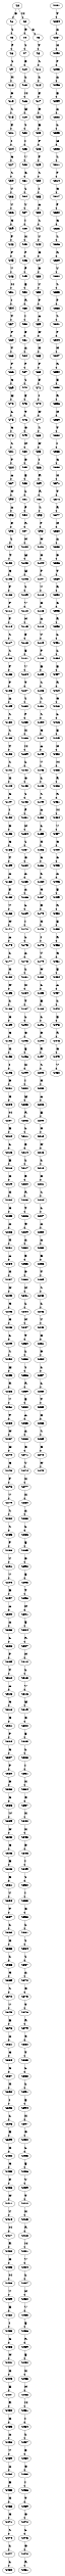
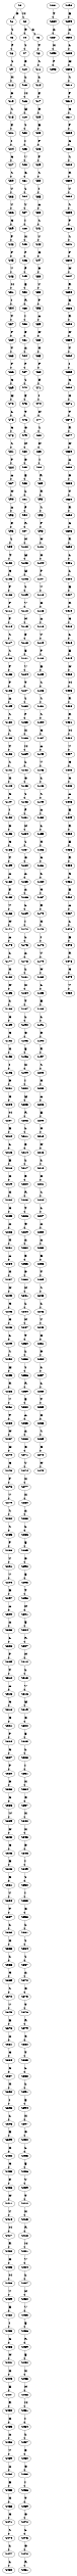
  strict digraph {
    S0
    S1
    S2
    S3
    S4
    S5
    S6
    S7
    S8
    S9
    S10
    S11
    S12
    S13
    S14
    S15
    S16
    S17
    S18
    S19
    S20
    S21
    S22
    S23
    S24
    S25
    S26
    S27
    S28
    S29
    S30
    S31
    S32
    S33
    S34
    S35
    S36
    S37
    S38
    S39
    S40
    S41
    S42
    S43
    S44
    S45
    S46
    S47
    S48
    S49
    S50
    S51
    S52
    S53
    S54
    S55
    S56
    S57
    S58
    S59
    S60
    S61
    S62
    S63
    S64
    S65
    S66
    S67
    S68
    S69
    S70
    S71
    S72
    S73
    S74
    S75
    S76
    S77
    S78
    S79
    S80
    S81
    S82
    S83
    S84
    S85
    S86
    S87
    S88
    S89
    S90
    S91
    S92
    S93
    S94
    S95
    S96
    S97
    S98
    S99
    S100
    S101
    S102
    S103
    S104
    S105
    S106
    S107
    S108
    S109
    S110
    S111
    S112
    S113
    S114
    S115
    S116
    S117
    S118
    S119
    S120
    S121
    S122
    S123
    S124
    S125
    S126
    S127
    S128
    S129
    S130
    S131
    S132
    S133
    S134
    S135
    S136
    S137
    S138
    S139
    S140
    S141
    S142
    S143
    S144
    S145
    S146
    S147
    S148
    S149
    S150
    S151
    S152
    S153
    S154
    S155
    S156
    S157
    S158
    S159
    S160
    S161
    S162
    S163
    S164
    S165
    S166
    S167
    S168
    S169
    S170
    S171
    S172
    S173
    S174
    S175
    S176
    S177
    S178
    S179
    S180
    S181
    S182
    S183
    S184
    S185
    S186
    S187
    S188
    S189
    S190
    S191
    S192
    S193
    S194
    S195
    S196
    S197
    S198
    S199
    S200
    S201
    S202
    S203
    S204
    S205
    S206
    S207
    S208
    S209
    S210
    S211
    S212
    S213
    S214
    S215
    S216
    S217
    S218
    S219
    S220
    S221
    S222
    S223
    S224
    S225
    S226
    S227
    S228
    S229
    S230
    S231
    S232
    S233
    S234
    S235
    S236
    S237
    S238
    S239
    S240
    S241
    S242
    S243
    S244
    S245
    S246
    S247
    S248
    S249
    S250
    S251
    S252
    S253
    S254
    S255
    S256
    S257
    S258
    S259
    S260
    S261
    S262
    S263
    S264
    S265
    S266
    S267
    S268
    S269
    S270
    S271
    S272
    S273
    S274
    S275
    S276
    S277
    S279
    S280
    S282
    S283
    S281
    S284
    S285
    S286
    S287
    S288
    S289
    S290
    S291
    S292
    S293
    S294
    S295
    S296
    S297
    S298
    S299
    S300
    S301
    S302
    S303
    S304
    S305
    S306
    S307
    S308
    S309
    S310
    S311
    S312
    S313
    S314
    S315
    S316
    S317
    S318
    S319
    S320
    S321
    S322
    S323
    S324
    S325
    S326
    S327
    S328
    S329
    S330
    S331
    S332
    S333
    S334
    S335
    S336
    S337
    S338
    S339
    S340
    S341
    S342
    S343
    S344
    S345
    S346
    S347
    S348
    S349
    S350
    S351
    S352
    S353
    S354
    S355
    S356
    S357
    S358
    S359
    S360
    S361
    S362
    S363
    S364
    S365
    S366
    S367
    S368
    S369
    S370
    S371
    S372
    S373
    S374
    S375
    S376
    S377
    S378
    S379
    S380
    S381
    S382
    S383
    S384
    S385
    S386
    S387
    S388
    S389
    S390
    S391
    S392
    S393
    S394
    S395
    S396
    S397
    S398
    S399
    S400
    S401
    S402
    S403
    S404
    S405
    S406
    S407
    S408
    S409
    S410
    S411
    S412
    S413
    S414
    S415
    S416
    S417
    S418
    S419
    S420
    S421
    S422
    S423
    S424
    S425
    S426
    S427
    S428
    S429
    S430
    S431
    S432
    S433
    S434
    S435
    S436
    S437
    S438
    S439
    S440
    S441
    S442
    S443
    S444
    S445
    S446
    S447
    S448
    S449
    S450
    S451
    S452
    S453
    S454
    S455
    S456
    S457
    S458
    S459
    S460
    S461
    S462
    S463
    S464
    S465
    S466
    S467
    S468
    S469
    S470
    S471
    S472
    S473
    S474
    S475
    S476
    S477
    S478
    S479
    S480
    S481
    S482
    S0 -> S1 [label=D]
    S0 -> S2 [label=M]
    S1 -> S3 [label=S]
    S2 -> S4 [label=D]
    S2 -> S5 [label=A]
    S3 -> S6 [label=P]
    S4 -> S7 [label=S]
    S5 -> S8 [label=T]
    S6 -> S9 [label=S]
    S7 -> S10 [label=E]
    S8 -> S11 [label=S]
    S9 -> S12 [label=K]
    S10 -> S13 [label=L]
    S11 -> S14 [label=L]
    S12 -> S15 [label=D]
    S13 -> S16 [label=M]
    S14 -> S17 [label=F]
    S15 -> S18 [label=S]
    S16 -> S19 [label=H]
    S17 -> S20 [label=D]
    S18 -> S21 [label=F]
    S19 -> S22 [label=S]
    S20 -> S23 [label=E]
    S21 -> S24 [label=I]
    S22 -> S25 [label=I]
    S23 -> S26 [label=P]
    S24 -> S27 [label=G]
    S25 -> S28 [label=V]
    S26 -> S29 [label=P]
    S27 -> S30 [label=S]
    S28 -> S31 [label=G]
    S29 -> S32 [label=S]
    S30 -> S33 [label=Y]
    S31 -> S34 [label=S]
    S32 -> S35 [label=I]
    S33 -> S36 [label=Y]
    S34 -> S37 [label=Y]
    S35 -> S38 [label=A]
    S36 -> S39 [label=Q]
    S37 -> S40 [label=I]
    S38 -> S41 [label=S]
    S39 -> S42 [label=P]
    S40 -> S43 [label=K]
    S41 -> S44 [label=Y]
    S42 -> S45 [label=P]
    S43 -> S46 [label=P]
    S44 -> S47 [label=Q]
    S45 -> S48 [label=V]
    S46 -> S49 [label=P]
    S47 -> S50 [label=D]
    S48 -> S51 [label=M]
    S49 -> S52 [label=E]
    S50 -> S53 [label=Y]
    S51 -> S54 [label=I]
    S52 -> S55 [label=R]
    S53 -> S56 [label=P]
    S54 -> S57 [label=T]
    S55 -> S58 [label=I]
    S56 -> S59 [label=A]
    S57 -> S60 [label=P]
    S58 -> S61 [label=F]
    S59 -> S62 [label=N]
    S60 -> S63 [label=T]
    S61 -> S64 [label=A]
    S62 -> S65 [label=K]
    S63 -> S66 [label=P]
    S64 -> S67 [label=P]
    S65 -> S68 [label=P]
    S66 -> S69 [label=G]
    S67 -> S70 [label=S]
    S68 -> S71 [label=F]
    S69 -> S72 [label=H]
    S70 -> S73 [label=F]
    S71 -> S74 [label=I]
    S72 -> S75 [label=L]
    S73 -> S76 [label=T]
    S74 -> S77 [label=N]
    S75 -> S78 [label=G]
    S76 -> S79 [label=Q]
    S77 -> S80 [label=S]
    S78 -> S81 [label=S]
    S79 -> S82 [label=N]
    S80 -> S83 [label=N]
    S81 -> S84 [label=P]
    S82 -> S85 [label=D]
    S83 -> S86 [label=I]
    S84 -> S87 [label=A]
    S85 -> S88 [label=E]
    S86 -> S89 [label=R]
    S87 -> S90 [label=N]
    S88 -> S91 [label=L]
    S89 -> S92 [label=R]
    S90 -> S93 [label=A]
    S91 -> S94 [label=P]
    S92 -> S95 [label=S]
    S93 -> S96 [label=F]
    S94 -> S97 [label=R]
    S95 -> S98 [label=P]
    S96 -> S99 [label=S]
    S97 -> S100 [label=N]
    S98 -> S101 [label=N]
    S99 -> S102 [label=T]
    S100 -> S103 [label=H]
    S101 -> S104 [label=K]
    S102 -> S105 [label=Q]
    S103 -> S106 [label=H]
    S104 -> S107 [label=P]
    S105 -> S108 [label=P]
    S106 -> S109 [label=S]
    S107 -> S110 [label=V]
    S108 -> S111 [label=P]
    S109 -> S112 [label=V]
    S110 -> S113 [label=K]
    S111 -> S114 [label=P]
    S112 -> S115 [label=N]
    S113 -> S116 [label=A]
    S114 -> S117 [label=S]
    S115 -> S118 [label=F]
    S116 -> S119 [label=Y]
    S117 -> S120 [label=S]
    S118 -> S121 [label=E]
    S119 -> S122 [label=P]
    S120 -> S123 [label=P]
    S121 -> S124 [label=V]
    S122 -> S125 [label=E]
    S123 -> S126 [label=P]
    S124 -> S127 [label=T]
    S125 -> S128 [label=S]
    S126 -> S129 [label=A]
    S127 -> S130 [label=S]
    S128 -> S131 [label=S]
    S129 -> S132 [label=S]
    S130 -> S133 [label=P]
    S131 -> S134 [label=S]
    S132 -> S135 [label=S]
    S133 -> S136 [label=K]
    S134 -> S137 [label=Q]
    S135 -> S138 [label=T]
    S136 -> S139 [label=M]
    S137 -> S140 [label=A]
    S138 -> S141 [label=S]
    S139 -> S142 [label=L]
    S140 -> S143 [label=V]
    S141 -> S144 [label=K]
    S142 -> S145 [label=Q]
    S143 -> S146 [label=L]
    S144 -> S147 [label=G]
    S145 -> S148 [label=S]
    S146 -> S149 [label=S]
    S147 -> S150 [label=I]
    S148 -> S151 [label=P]
    S149 -> S152 [label=A]
    S150 -> S153 [label=D]
    S151 -> S154 [label=N]
    S152 -> S155 [label=L]
    S153 -> S156 [label=G]
    S154 -> S157 [label=S]
    S155 -> S158 [label=K]
    S156 -> S159 [label=T]
    S157 -> S160 [label=Q]
    S158 -> S161 [label=G]
    S159 -> S162 [label=A]
    S160 -> S163 [label=A]
    S161 -> S164 [label=L]
    S162 -> S165 [label=F]
    S163 -> S166 [label=A]
    S164 -> S167 [label=Q]
    S165 -> S168 [label=V]
    S166 -> S169 [label=L]
    S167 -> S170 [label=D]
    S168 -> S171 [label=N]
    S169 -> S172 [label=I]
    S170 -> S173 [label=K]
    S171 -> S174 [label=A]
    S172 -> S175 [label=L]
    S173 -> S176 [label=I]
    S174 -> S177 [label=L]
    S175 -> S178 [label=A]
    S176 -> S179 [label=Y]
    S177 -> S180 [label=K]
    S178 -> S181 [label=L]
    S179 -> S182 [label=N]
    S180 -> S183 [label=N]
    S181 -> S184 [label=K]
    S182 -> S185 [label=L]
    S183 -> S186 [label=L]
    S184 -> S187 [label=T]
    S185 -> S188 [label=E]
    S186 -> S189 [label=Q]
    S187 -> S190 [label=L]
    S188 -> S191 [label=L]
    S189 -> S192 [label=Q]
    S190 -> S193 [label=Q]
    S191 -> S194 [label=D]
    S192 -> S195 [label=K]
    S193 -> S196 [label=E]
    S194 -> S197 [label=R]
    S195 -> S198 [label=I]
    S196 -> S199 [label=K]
    S197 -> S200 [label=S]
    S198 -> S201 [label=D]
    S199 -> S202 [label=I]
    S200 -> S203 [label=K]
    S201 -> S204 [label=Q]
    S202 -> S205 [label=H]
    S203 -> S206 [label=A]
    S204 -> S207 [label=M]
    S205 -> S208 [label=R]
    S206 -> S209 [label=E]
    S207 -> S210 [label=E]
    S208 -> S211 [label=L]
    S209 -> S212 [label=K]
    S210 -> S213 [label=L]
    S211 -> S214 [label=E]
    S212 -> S215 [label=N]
    S213 -> S216 [label=E]
    S214 -> S217 [label=L]
    S215 -> S218 [label=L]
    S216 -> S219 [label=K]
    S217 -> S220 [label=E]
    S218 -> S221 [label=K]
    S219 -> S222 [label=K]
    S220 -> S223 [label=R]
    S221 -> S224 [label=S]
    S222 -> S225 [label=Q]
    S223 -> S226 [label=T]
    S224 -> S227 [label=L]
    S225 -> S228 [label=A]
    S226 -> S229 [label=Q]
    S227 -> S230 [label=A]
    S228 -> S231 [label=K]
    S229 -> S232 [label=A]
    S230 -> S233 [label=A]
    S231 -> S234 [label=A]
    S232 -> S235 [label=E]
    S233 -> S236 [label=E]
    S234 -> S237 [label=K]
    S235 -> S238 [label=D]
    S236 -> S239 [label=T]
    S237 -> S240 [label=N]
    S238 -> S241 [label=N]
    S239 -> S242 [label=S]
    S240 -> S243 [label=Q]
    S241 -> S244 [label=L]
    S242 -> S245 [label=L]
    S243 -> S246 [label=Q]
    S244 -> S247 [label=N]
    S245 -> S248 [label=Y]
    S246 -> S249 [label=L]
    S247 -> S250 [label=T]
    S248 -> S251 [label=K]
    S249 -> S252 [label=S]
    S250 -> S253 [label=L]
    S251 -> S254 [label=D]
    S252 -> S255 [label=H]
    S253 -> S256 [label=S]
    S254 -> S257 [label=L]
    S255 -> S258 [label=R]
    S256 -> S259 [label=R]
    S257 -> S260 [label=L]
    S258 -> S261 [label=V]
    S259 -> S262 [label=E]
    S260 -> S263 [label=T]
    S261 -> S264 [label=T]
    S262 -> S265 [label=A]
    S263 -> S266 [label=K]
    S264 -> S267 [label=N]
    S265 -> S268 [label=A]
    S266 -> S269 [label=S]
    S267 -> S270 [label=H]
    S268 -> S271 [label=Q]
    S269 -> S272 [label=Q]
    S270 -> S273 [label=Q]
    S271 -> S274 [label=Y]
    S272 -> S275 [label=N]
    S273 -> S276 [label=P]
    S274 -> S277 [label=K]
    S276 -> S279 [label=V]
    S277 -> S280 [label=K]
    S279 -> S282 [label=S]
    S280 -> S283 [label=A]
    S282 -> S285 [label=S]
    S283 -> S286 [label=L]
    S281 -> S284 [label=T]
    S284 -> S287 [label=A]
    S285 -> S288 [label=P]
    S286 -> S289 [label=E]
    S287 -> S290 [label=K]
    S288 -> S291 [label=Y]
    S289 -> S292 [label=D]
    S290 -> S293 [label=P]
    S291 -> S294 [label=V]
    S292 -> S295 [label=E]
-   S293 -> S296 [label=A]
    S294 -> S297 [label=E]
    S295 -> S298 [label=T]
    S296 -> S299 [label=E]
    S297 -> S300 [label=A]
    S298 -> S301 [label=N]
    S299 -> S302 [label=A]
    S300 -> S303 [label=A]
    S301 -> S304 [label=E]
    S302 -> S305 [label=L]
    S303 -> S306 [label=L]
    S304 -> S307 [label=R]
    S305 -> S308 [label=H]
    S306 -> S309 [label=P]
    S307 -> S310 [label=N]
    S308 -> S311 [label=S]
    S309 -> S312 [label=T]
    S310 -> S313 [label=L]
    S311 -> S314 [label=P]
    S312 -> S315 [label=A]
    S313 -> S316 [label=V]
    S314 -> S317 [label=Q]
    S315 -> S318 [label=G]
    S316 -> S319 [label=H]
    S317 -> S320 [label=P]
    S318 -> S321 [label=Q]
    S319 -> S322 [label=Q]
    S320 -> S323 [label=G]
    S321 -> S324 [label=P]
    S322 -> S325 [label=E]
    S323 -> S326 [label=S]
    S324 -> S327 [label=G]
    S325 -> S328 [label=L]
    S326 -> S329 [label=R]
    S327 -> S330 [label=P]
    S328 -> S331 [label=I]
    S329 -> S332 [label=Y]
    S330 -> S333 [label=D]
    S331 -> S334 [label=K]
    S332 -> S335 [label=S]
    S333 -> S336 [label=G]
    S334 -> S337 [label=Q]
    S335 -> S338 [label=P]
    S336 -> S339 [label=W]
    S337 -> S340 [label=K]
    S338 -> S341 [label=S]
    S339 -> S342 [label=N]
    S340 -> S343 [label=K]
    S341 -> S344 [label=P]
    S342 -> S345 [label=Q]
    S343 -> S346 [label=D]
    S344 -> S347 [label=N]
    S345 -> S348 [label=E]
    S346 -> S349 [label=I]
    S347 -> S350 [label=R]
    S348 -> S351 [label=E]
    S349 -> S352 [label=S]
    S350 -> S353 [label=E]
    S351 -> S354 [label=Y]
    S352 -> S355 [label=I]
    S353 -> S356 [label=R]
    S354 -> S357 [label=T]
    S355 -> S358 [label=Q]
    S356 -> S359 [label=N]
    S357 -> S360 [label=L]
    S358 -> S361 [label=L]
    S359 -> S362 [label=T]
    S360 -> S363 [label=K]
    S361 -> S364 [label=S]
    S362 -> S365 [label=I]
    S363 -> S366 [label=L]
    S364 -> S367 [label=S]
    S365 -> S368 [label=G]
    S366 -> S369 [label=Q]
    S367 -> S370 [label=A]
    S368 -> S371 [label=K]
    S369 -> S372 [label=S]
    S370 -> S373 [label=Q]
    S371 -> S374 [label=T]
    S372 -> S375 [label=V]
    S373 -> S376 [label=T]
    S374 -> S377 [label=R]
    S375 -> S378 [label=E]
    S376 -> S379 [label=R]
    S377 -> S380 [label=N]
    S378 -> S381 [label=A]
    S379 -> S382 [label=C]
    S380 -> S383 [label=A]
    S381 -> S384 [label=Q]
    S382 -> S385 [label=T]
    S383 -> S386 [label=D]
    S384 -> S387 [label=C]
    S385 -> S388 [label=L]
    S386 -> S389 [label=T]
    S387 -> S390 [label=K]
    S388 -> S391 [label=L]
    S389 -> S392 [label=R]
    S390 -> S393 [label=I]
    S391 -> S394 [label=E]
    S392 -> S395 [label=C]
    S393 -> S396 [label=L]
    S394 -> S397 [label=K]
    S395 -> S398 [label=R]
    S396 -> S399 [label=E]
    S397 -> S400 [label=Q]
    S398 -> S401 [label=L]
    S399 -> S402 [label=K]
    S400 -> S403 [label=L]
    S401 -> S404 [label=L]
    S402 -> S405 [label=Q]
    S403 -> S406 [label=E]
    S404 -> S407 [label=E]
    S405 -> S408 [label=F]
    S406 -> S409 [label=Y]
    S407 -> S410 [label=R]
    S408 -> S411 [label=N]
    S409 -> S412 [label=T]
    S410 -> S413 [label=Q]
    S411 -> S414 [label=Y]
    S412 -> S415 [label=K]
    S413 -> S416 [label=L]
    S414 -> S417 [label=M]
    S415 -> S418 [label=R]
    S416 -> S419 [label=E]
    S417 -> S420 [label=R]
    S418 -> S421 [label=M]
    S419 -> S422 [label=N]
    S420 -> S423 [label=K]
    S421 -> S424 [label=V]
    S422 -> S425 [label=M]
    S423 -> S426 [label=M]
    S424 -> S427 [label=L]
    S425 -> S428 [label=R]
    S426 -> S429 [label=V]
    S427 -> S430 [label=N]
    S428 -> S431 [label=R]
    S429 -> S432 [label=E]
    S430 -> S433 [label=V]
    S431 -> S434 [label=M]
    S432 -> S435 [label=I]
    S433 -> S436 [label=E]
    S434 -> S437 [label=V]
    S435 -> S438 [label=G]
    S436 -> S439 [label=R]
    S437 -> S440 [label=Q]
    S438 -> S441 [label=N]
    S439 -> S442 [label=E]
    S440 -> S443 [label=C]
    S441 -> S444 [label=K]
    S442 -> S445 [label=K]
    S443 -> S446 [label=A]
    S444 -> S447 [label=E]
    S445 -> S448 [label=N]
    S446 -> S449 [label=E]
    S447 -> S450 [label=R]
    S448 -> S451 [label=M]
    S449 -> S452 [label=R]
    S450 -> S453 [label=K]
    S451 -> S454 [label=I]
    S452 -> S455 [label=E]
    S453 -> S456 [label=A]
    S454 -> S457 [label=L]
    S455 -> S458 [label=R]
    S456 -> S459 [label=V]
    S457 -> S460 [label=E]
    S458 -> S461 [label=G]
    S459 -> S462 [label=A]
    S460 -> S463 [label=Q]
    S461 -> S464 [label=E]
    S462 -> S465 [label=E]
    S463 -> S466 [label=I]
    S464 -> S467 [label=A]
    S465 -> S468 [label=K]
    S466 -> S469 [label=T]
    S467 -> S470 [label=L]
    S468 -> S471 [label=Q]
    S469 -> S472 [label=Q]
    S470 -> S473 [label=E]
    S471 -> S474 [label=S]
    S472 -> S475 [label=L]
    S473 -> S476 [label=R]
    S474 -> S477 [label=L]
    S475 -> S478 [label=Q]
    S476 -> S479 [label=Q]
    S477 -> S480 [label=L]
    S478 -> S481 [label=R]
    S479 -> S482 [label=V]
  }
